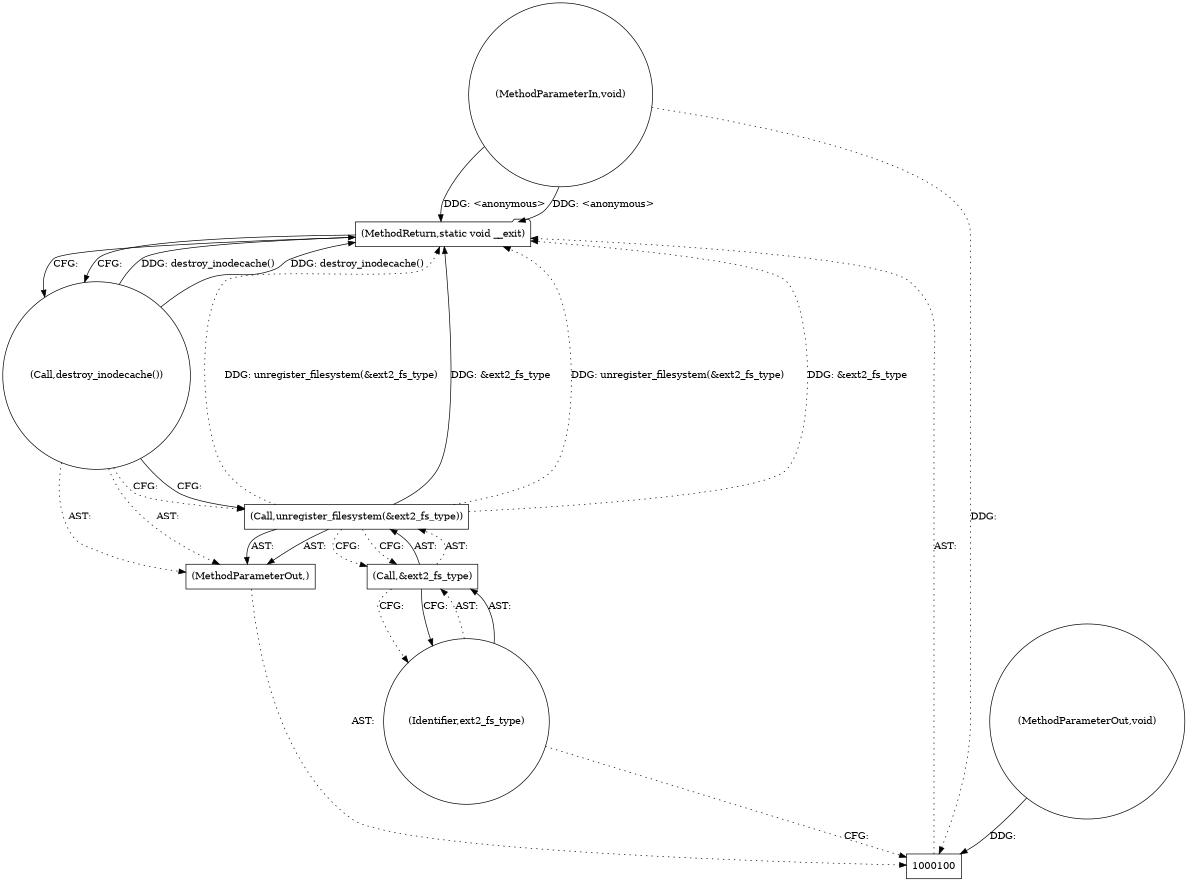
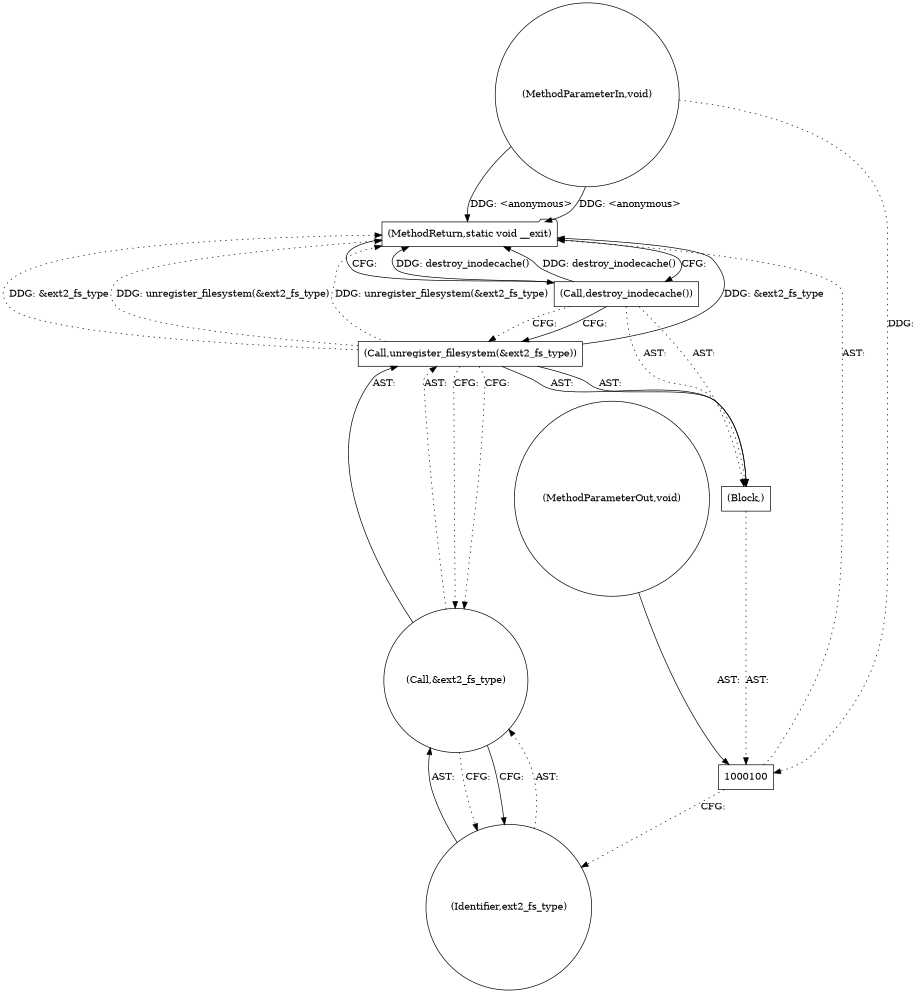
  digraph {
    node [shape=box]
    edge [style=dotted]
    n1 [label="(MethodReturn,static void __exit)" shape=folder]
-   n2 [label="(Call,destroy_inodecache())" shape=circle]
-   n3 [label="(MethodParameterOut,)"]
+   n2 [label="(Call,destroy_inodecache())"]
+   n3 [label="(Block,)"]
    n4 [label="(Call,unregister_filesystem(&ext2_fs_type))"]
    1000100
    n6 [label="(MethodParameterIn,void)" shape=circle]
    n7 [label="(MethodParameterOut,void)" shape=circle]
-   n8 [label="(Call,&ext2_fs_type)"]
+   n8 [label="(Call,&ext2_fs_type)" shape=circle]
    n9 [label="(Identifier,ext2_fs_type)" shape=circle]
    n1 -> n2 [label="CFG: " style=solid]
    n1 -> n2 [label="CFG: " style=solid]
    n2 -> n1 [label="DDG: destroy_inodecache()" style=solid]
    n2 -> n1 [label="DDG: destroy_inodecache()" style=solid]
    n2 -> n3 [label="AST: "]
    n2 -> n3 [label="AST: "]
    n2 -> n4 [label="CFG: "]
    n2 -> n4 [label="CFG: " style=solid]
    n3 -> 1000100 [label="AST: "]
    n4 -> n1 [label="DDG: unregister_filesystem(&ext2_fs_type)"]
    n4 -> n1 [label="DDG: &ext2_fs_type" style=solid]
    n4 -> n1 [label="DDG: unregister_filesystem(&ext2_fs_type)"]
    n4 -> n1 [label="DDG: &ext2_fs_type"]
    n4 -> n3 [label="AST: " style=solid]
    n4 -> n3 [label="AST: " style=solid]
    n4 -> n8 [label="CFG: "]
    n4 -> n8 [label="CFG: "]
    1000100 -> n1 [label="AST: "]
    n6 -> n1 [label="DDG: <anonymous>" style=solid]
    n6 -> n1 [label="DDG: <anonymous>" style=solid]
    n6 -> 1000100 [label="DDG: "]
-   n7 -> 1000100 [label="DDG: " style=solid]
+   n7 -> 1000100 [label="AST: " style=solid]
    n8 -> n4 [label="AST: " style=solid]
    n8 -> n4 [label="AST: "]
    n8 -> n9 [label="CFG: "]
    n8 -> n9 [label="CFG: " style=solid]
-   n9 -> 1000100 [label="CFG: "]
+   1000100 -> n9 [label="CFG: "]
    n9 -> n8 [label="AST: "]
    n9 -> n8 [label="AST: " style=solid]
  }
